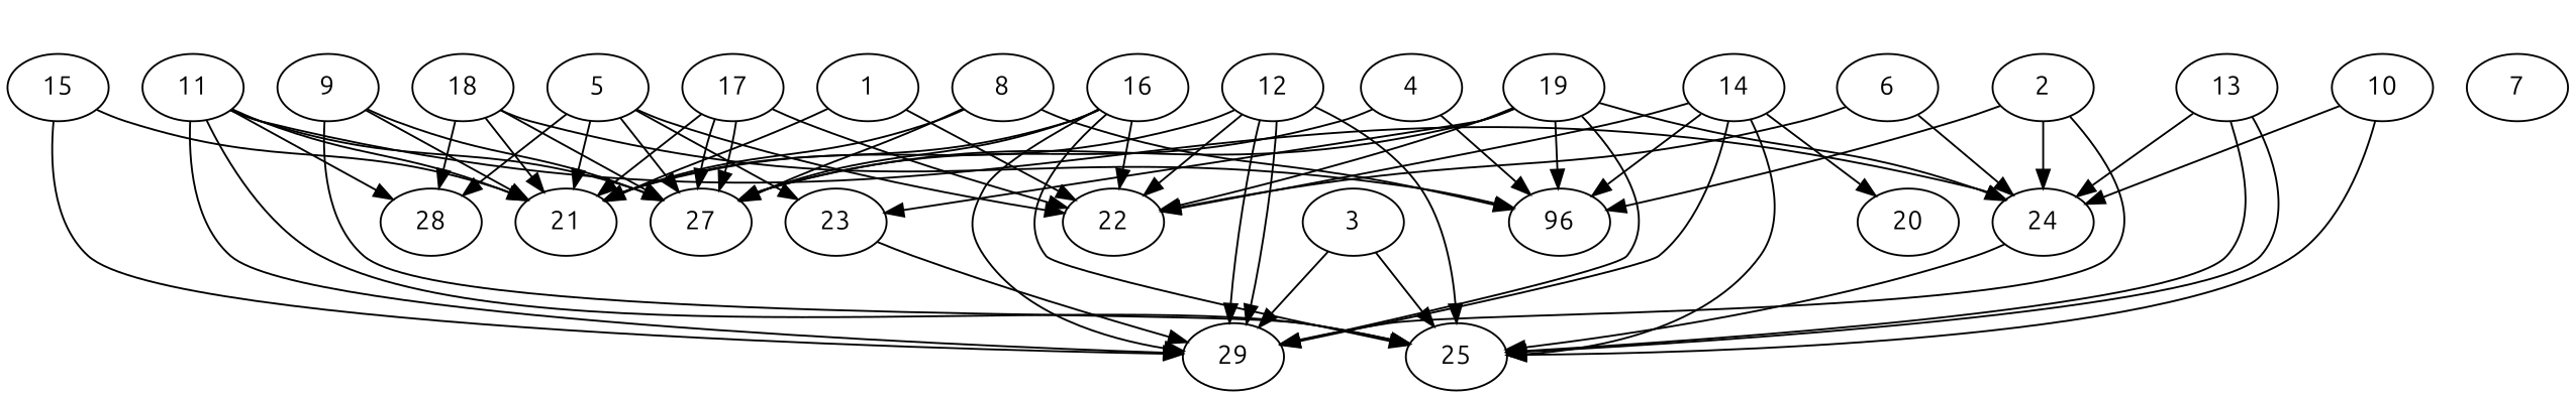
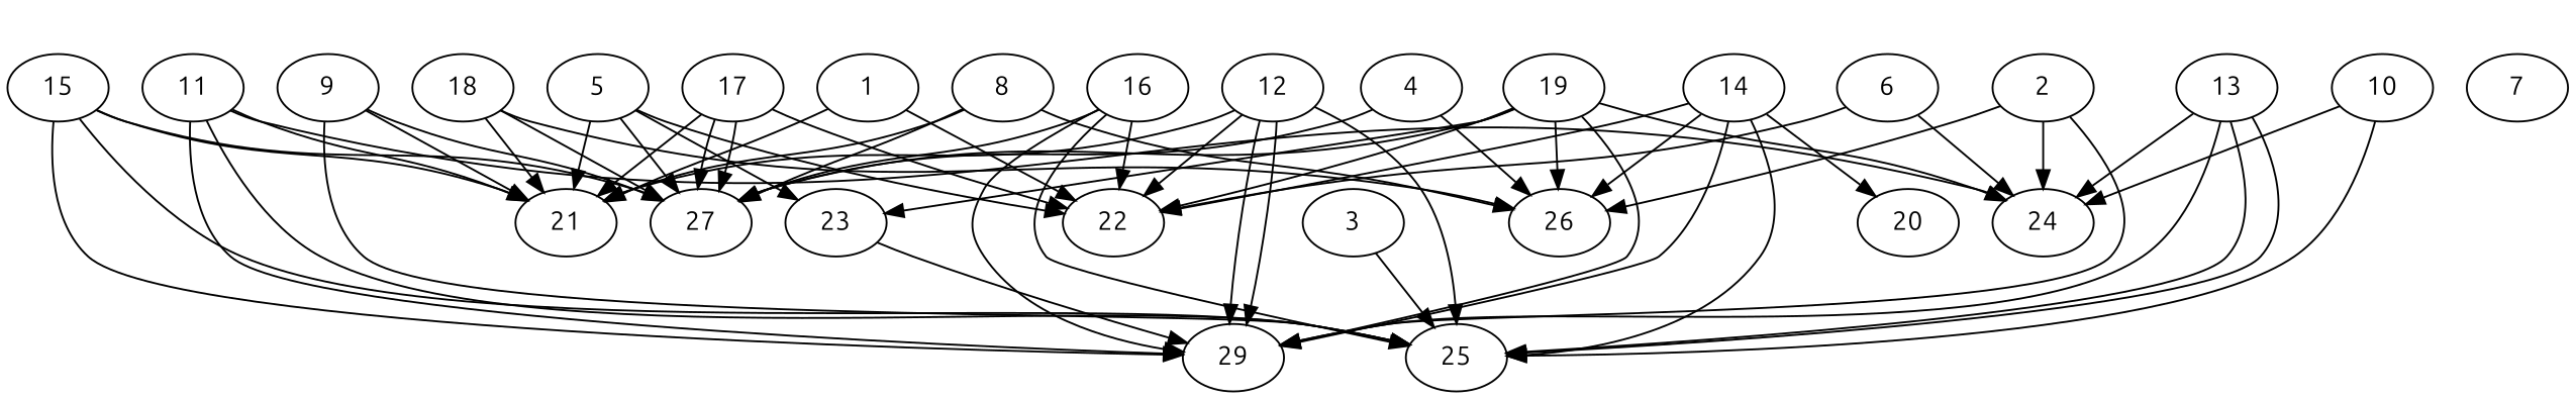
  digraph {
    fontname=Ubuntu
    node [alpha=0.11 fontname=Ubuntu]
    edge [fontname=Ubuntu]
    1 [alpha=0.05 expect_size=18799616]
    21 [alpha=0.10 expect_size=29256704]
    22 [alpha=0.03 expect_size=7161856]
    29 [alpha=0.09 expect_size=6147072]
    2 [alpha=0.00 expect_size=34758656]
    24 [alpha=0.14 expect_size=29656064]
-   26 [alpha=0.12 expect_size=30125056 label=96]
+   26 [alpha=0.12 expect_size=30125056]
    3 [alpha=0.09 expect_size=39376896]
    25 [alpha=0.07 expect_size=7422976]
    4 [alpha=0.02 expect_size=42246144]
    27 [alpha=0.13 expect_size=21002240]
    5 [expect_size=27558912]
    23 [expect_size=38912000]
-   28 [expect_size=41160704]
    6 [alpha=0.18 expect_size=33034240]
    7 [alpha=0.17 expect_size=44059648]
    8 [alpha=0.04 expect_size=46053376]
    9 [alpha=0.02 expect_size=50804736]
    10 [alpha=0.05 expect_size=38167552]
    11 [expect_size=44826624]
    12 [alpha=0.13 expect_size=10204160]
    13 [alpha=0.16 expect_size=10318848]
    14 [expect_size=30782464]
    20 [alpha=0.10 expect_size=17799168]
    15 [alpha=0.10 expect_size=35846144]
    16 [alpha=0.16 expect_size=14494720]
    17 [alpha=0.09 expect_size=10585088]
    18 [alpha=0.05 expect_size=51633152]
    19 [alpha=0.15 expect_size=13140992]
    1 -> 21
    1 -> 22
    2 -> 29
    2 -> 24
    2 -> 26
    3 -> 25
    4 -> 26
    4 -> 27
    5 -> 21
    5 -> 22
    5 -> 27
    5 -> 23
-   5 -> 28
    23 -> 29
    6 -> 22
    6 -> 24
    8 -> 21
    8 -> 26
    8 -> 27
    9 -> 21
    9 -> 25
    9 -> 27
    10 -> 24
    10 -> 25
    11 -> 21
    11 -> 29
    11 -> 24
    11 -> 25
-   11 -> 28
    12 -> 21
    12 -> 22
    12 -> 29
    12 -> 29
    12 -> 25
-   3 -> 29
+   13 -> 29
    13 -> 24
    13 -> 25
    13 -> 25
    14 -> 22
    14 -> 29
    14 -> 26
    14 -> 25
    14 -> 20
    15 -> 21
    15 -> 29
-   24 -> 25
-   11 -> 27
-   16 -> 21
+   15 -> 25
+   15 -> 27
    16 -> 22
    16 -> 29
    16 -> 25
    16 -> 27
    17 -> 21
    17 -> 22
    17 -> 27
    17 -> 27
    18 -> 21
    18 -> 26
    18 -> 27
-   18 -> 28
    19 -> 22
    19 -> 29
    19 -> 24
    19 -> 26
    19 -> 27
    19 -> 23
  }
